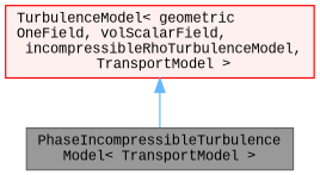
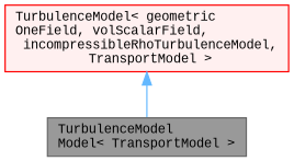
  digraph {
    rankdir=TB
    fontname="Liberation Mono"
    node [fontname="Liberation Mono" fontsize=10 shape=box style=filled]
-   n1 [color=gray40 fillcolor=grey60 fontcolor=black height=0.2 label="PhaseIncompressibleTurbulence\lModel\< TransportModel \>" width=0.4]
+   n1 [color=gray40 fillcolor=grey60 fontcolor=black height=0.2 label="TurbulenceModel\lModel\< TransportModel \>" width=0.4]
    n2 [color=red fillcolor="#FFF0F0" height=0.2 label="TurbulenceModel\< geometric\lOneField, volScalarField,\l incompressibleRhoTurbulenceModel,\l TransportModel \>" width=0.4]
    n2 -> n1 [color=steelblue1 dir=back fontname="Liberation Mono" fontsize=10 labelfontname=Helvetica labelfontsize=10 style=solid]
  }
